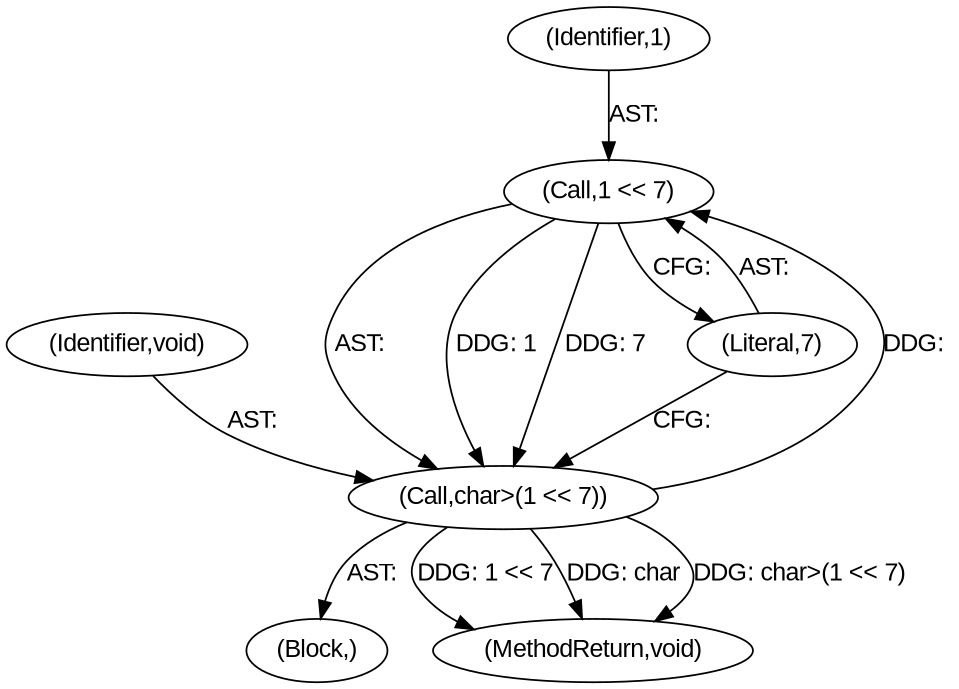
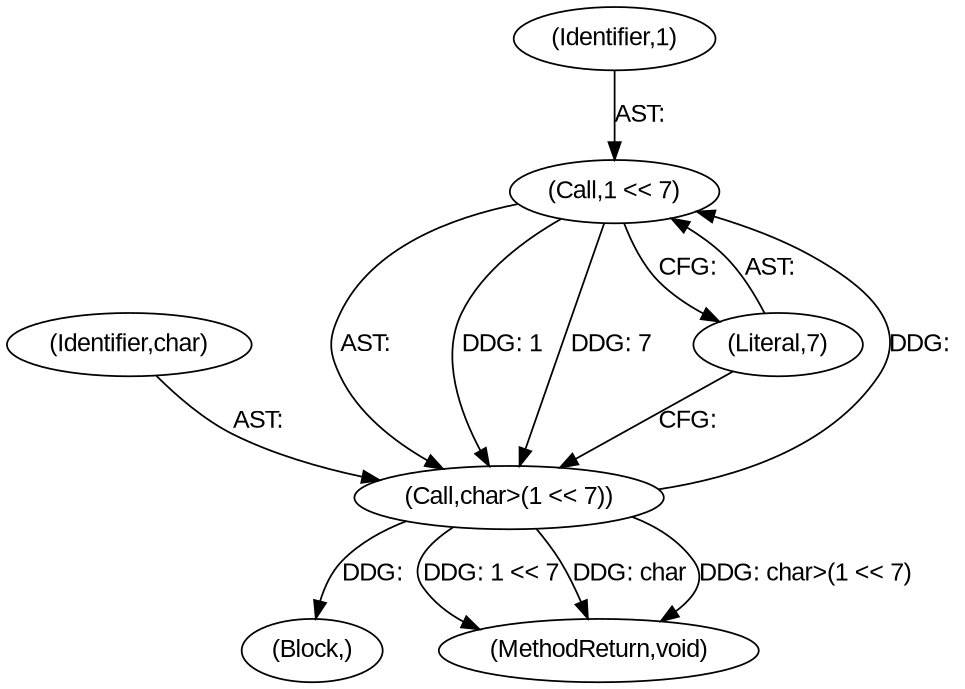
  digraph {
    fontname="Liberation Sans"
    node [fontname="Liberation Sans"]
    edge [fontname="Liberation Sans"]
    n1 [label="(Call,1 << 7)"]
    n2 [label="(Call,char>(1 << 7))"]
    n3 [label="(Literal,7)"]
    n4 [label="(Block,)"]
    n5 [label="(MethodReturn,void)"]
    n6 [label="(Identifier,1)"]
-   n7 [label="(Identifier,void)"]
+   n7 [label="(Identifier,char)"]
    n1 -> n2 [label="AST: "]
    n1 -> n2 [label="DDG: 1"]
    n1 -> n2 [label="DDG: 7"]
    n1 -> n3 [label="CFG: "]
    n2 -> n1 [label="DDG: "]
-   n2 -> n4 [label="AST: "]
+   n2 -> n4 [label="DDG: "]
    n2 -> n5 [label="DDG: 1 << 7"]
    n2 -> n5 [label="DDG: char"]
    n2 -> n5 [label="DDG: char>(1 << 7)"]
    n3 -> n1 [label="AST: "]
    n3 -> n2 [label="CFG: "]
    n6 -> n1 [label="AST: "]
    n7 -> n2 [label="AST: "]
  }
